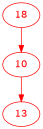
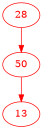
  digraph {
    node [color=red fontcolor=red]
    edge [color=red]
-   10
+   10 [label=50]
    13
-   18
+   18 [label=28]
    10 -> 13
    18 -> 10
  }
